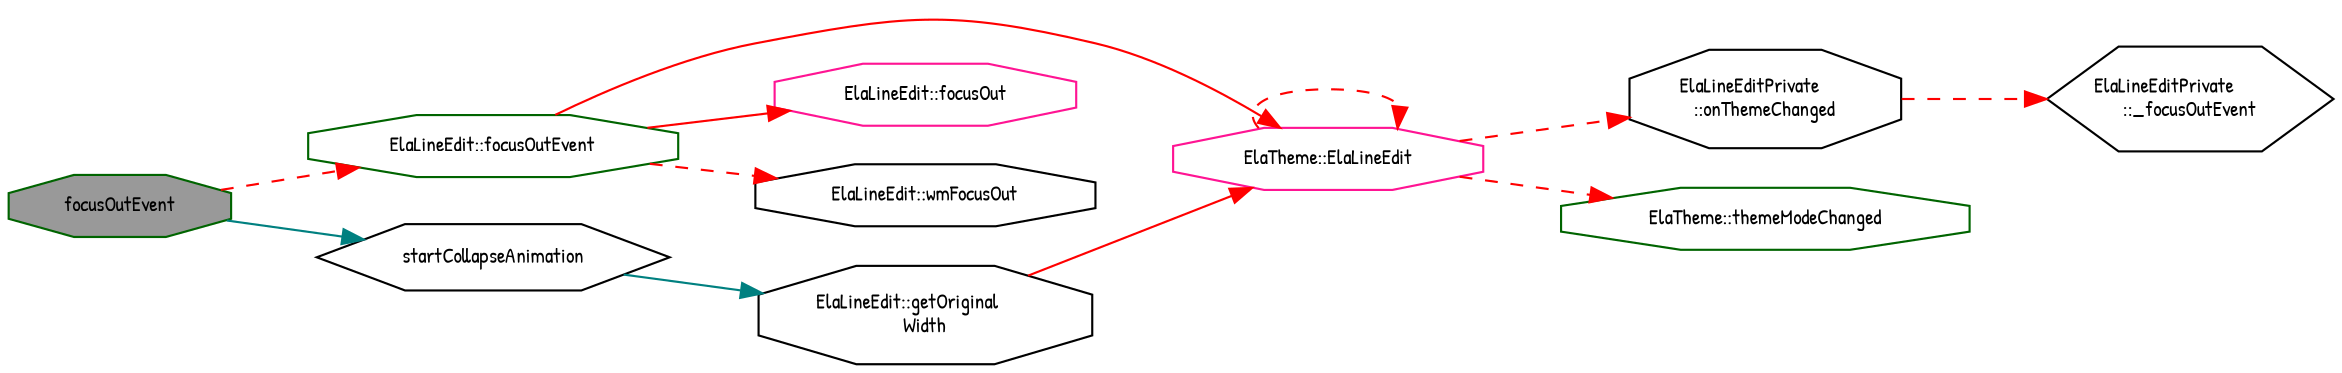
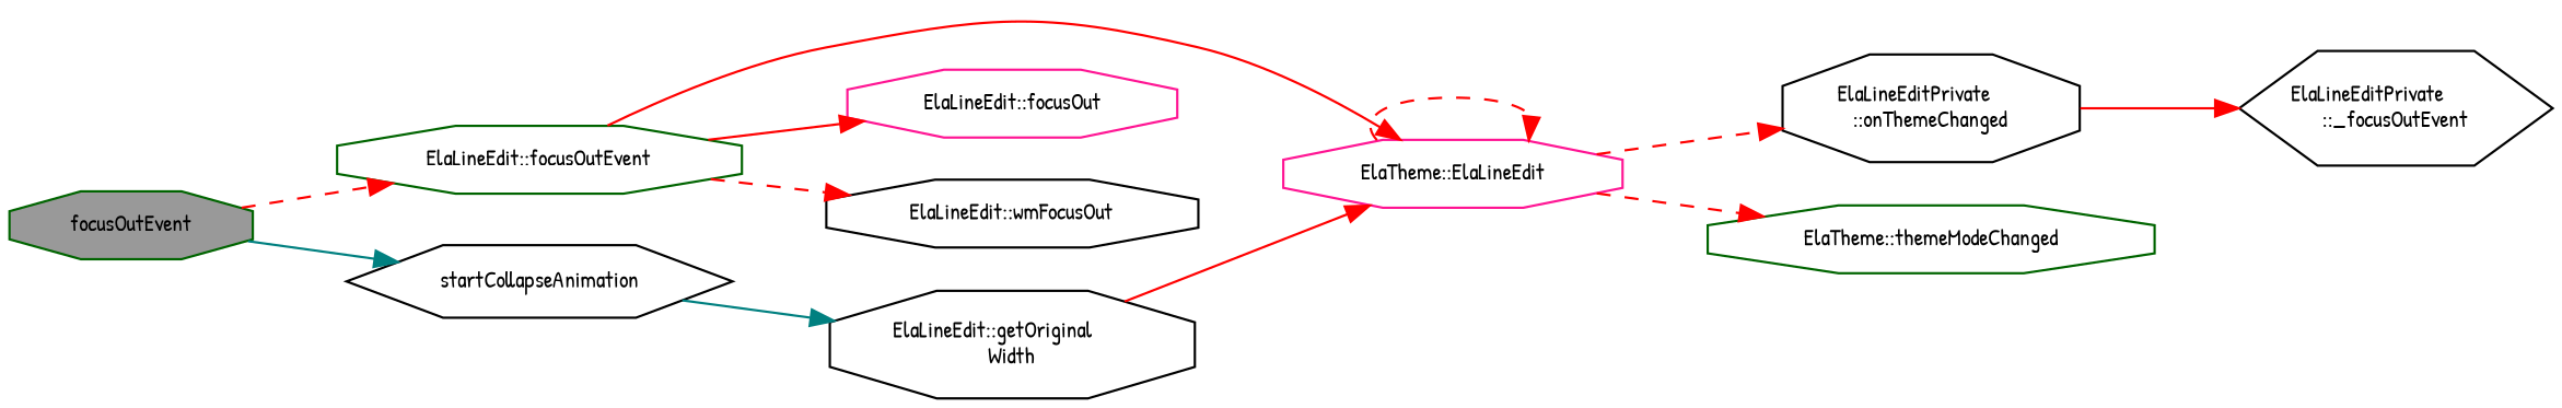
  digraph {
    fontname="Patrick Hand"
    rankdir=LR
    node [color=black fillcolor=white fontname="Patrick Hand" fontsize=10 shape=octagon style=filled]
    edge [color=red fontname="Patrick Hand" fontsize=10 labelfontname=Helvetica labelfontsize=10 style=dashed]
    n1 [color=darkgreen fillcolor=grey60 fontcolor=black height=0.2 label=focusOutEvent width=0.4]
    n2 [color=darkgreen height=0.2 label="ElaLineEdit::focusOutEvent" width=0.4]
    n3 [height=0.2 label=startCollapseAnimation shape=hexagon width=0.4]
    n4 [color=deeppink height=0.2 label="ElaTheme::ElaLineEdit" width=0.4]
    n5 [color=deeppink height=0.2 label="ElaLineEdit::focusOut" width=0.4]
    n6 [height=0.2 label="ElaLineEdit::wmFocusOut" width=0.4]
    n7 [height=0.2 label="ElaLineEdit::getOriginal\lWidth" width=0.4]
    n8 [height=0.2 label="ElaLineEditPrivate\l::onThemeChanged" width=0.4]
    n9 [color=darkgreen height=0.2 label="ElaTheme::themeModeChanged" width=0.4]
    n10 [height=0.2 label="ElaLineEditPrivate\l::_focusOutEvent" shape=hexagon width=0.4]
    n1 -> n2
    n1 -> n3 [color=teal style=solid]
    n2 -> n4 [style=solid]
    n2 -> n5 [style=solid]
    n2 -> n6
    n3 -> n7 [color=teal style=solid]
    n4 -> n4
    n4 -> n8
    n4 -> n9
    n7 -> n4 [style=solid]
-   n8 -> n10
+   n8 -> n10 [style=solid]
  }
